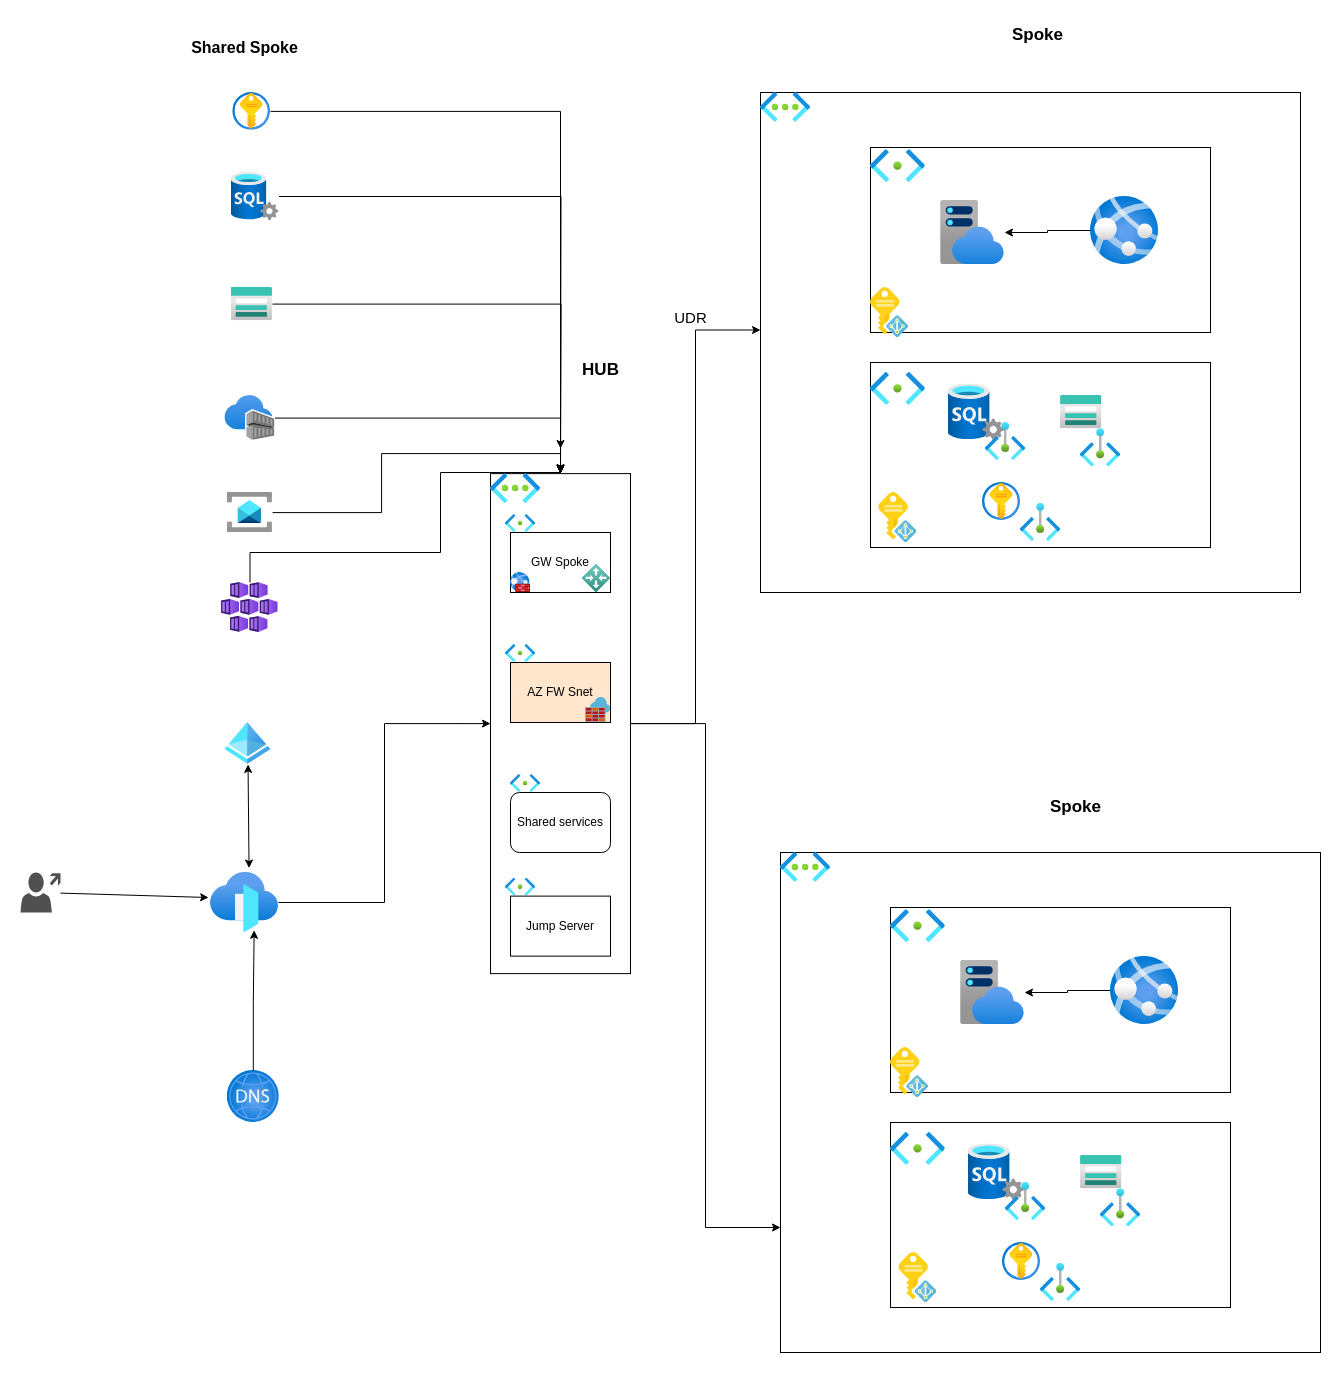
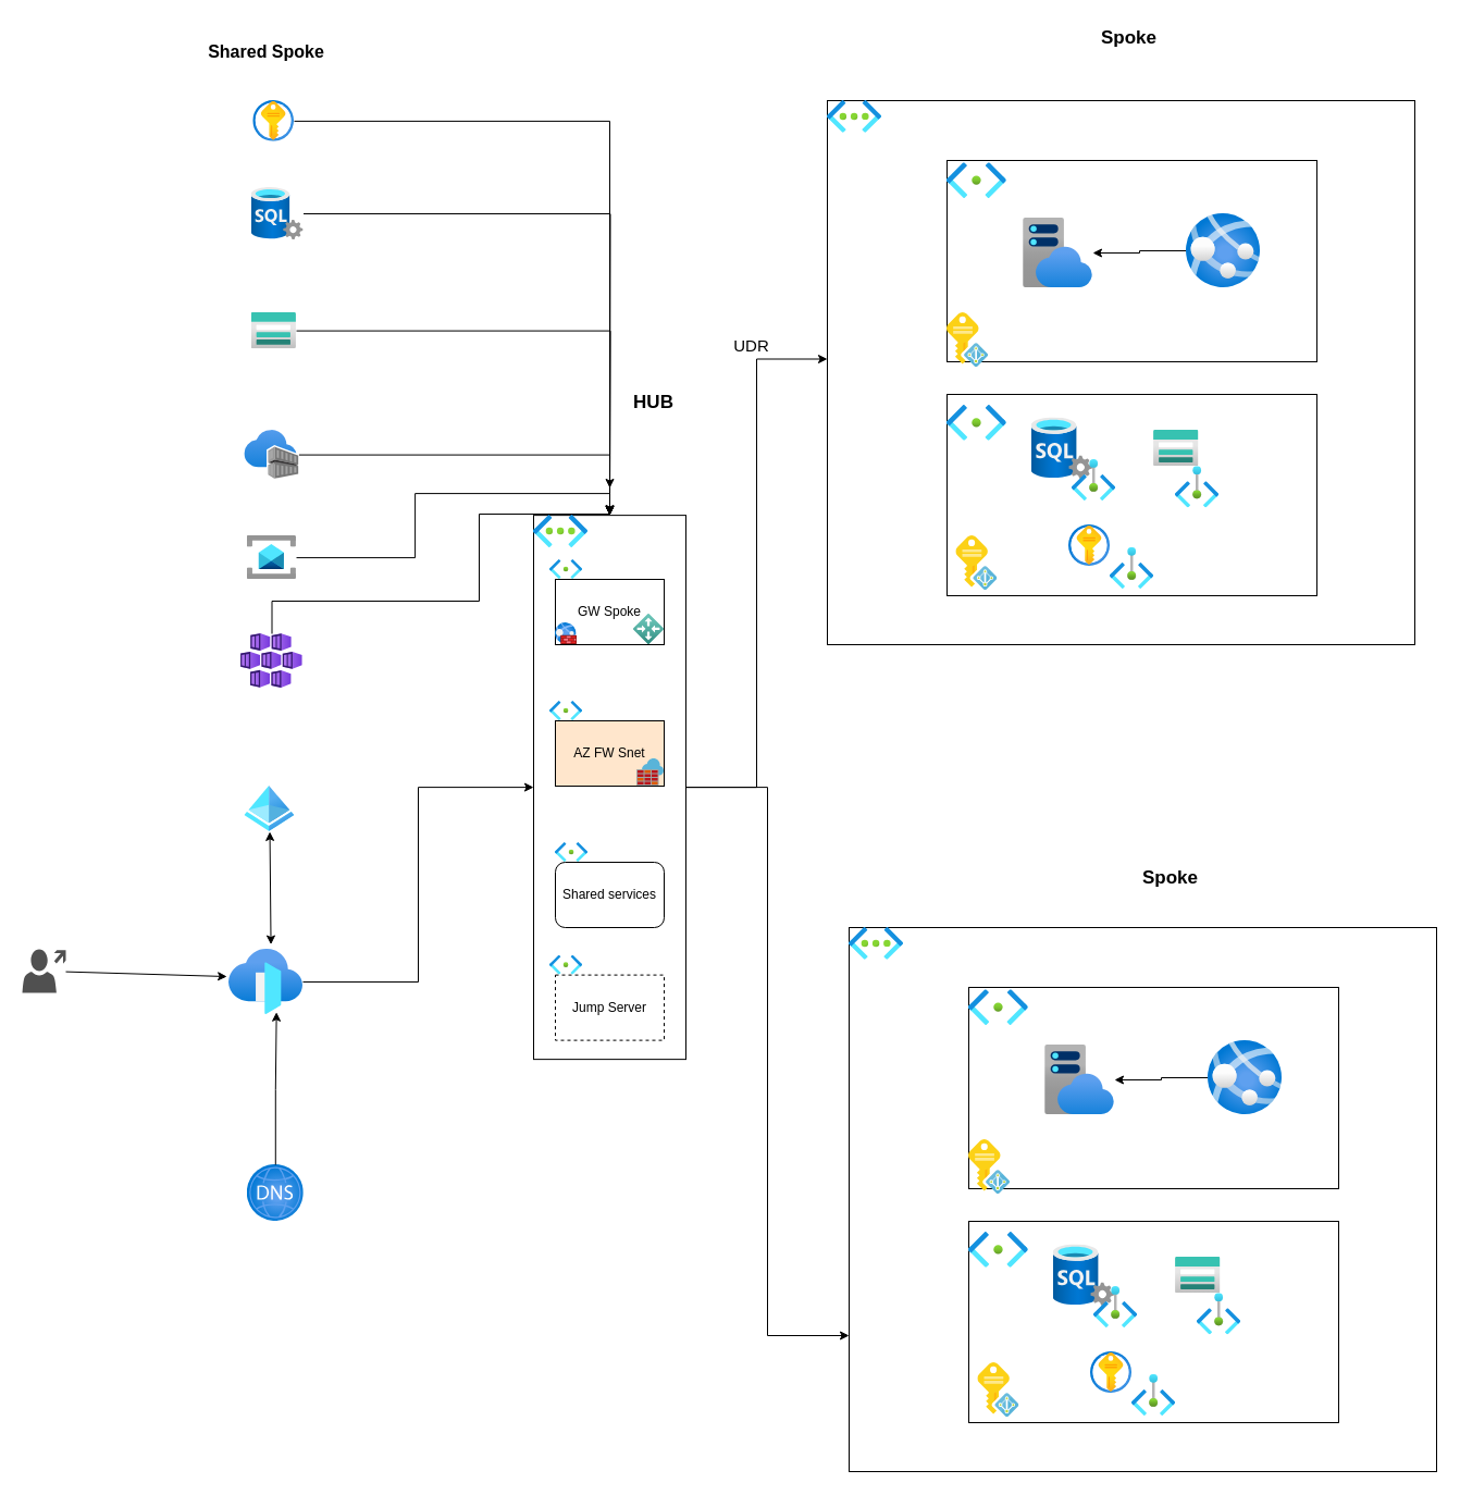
  <mxCell id="0" />
  <mxCell id="1" parent="0" />
  <mxCell id="2" style="edgeStyle=orthogonalEdgeStyle;rounded=0;orthogonalLoop=1;jettySize=auto;html=1;entryX=0;entryY=0.75;entryDx=0;entryDy=0;" edge="1" parent="1" source="3" target="53"><mxGeometry relative="1" as="geometry" /></mxCell>
  <mxCell id="3" value="" style="rounded=0;whiteSpace=wrap;html=1;" vertex="1" parent="1"><mxGeometry x="490" y="473.12" width="140" height="500" as="geometry" /></mxCell>
  <mxCell id="4" value="GW Spoke" style="rounded=0;whiteSpace=wrap;html=1;" vertex="1" parent="1"><mxGeometry x="510" y="532" width="100" height="60" as="geometry" /></mxCell>
  <mxCell id="5" value="AZ FW Snet" style="rounded=0;whiteSpace=wrap;html=1;fillColor=#ffe6cc;" vertex="1" parent="1"><mxGeometry x="510" y="662" width="100" height="60" as="geometry" /></mxCell>
  <mxCell id="6" value="Shared services" style="whiteSpace=wrap;html=1;rounded=1;" vertex="1" parent="1"><mxGeometry x="510" y="792" width="100" height="60" as="geometry" /></mxCell>
  <mxCell id="7" value="" style="image;aspect=fixed;html=1;points=[];align=center;fontSize=12;image=img/lib/azure2/networking/Subnet.svg;" vertex="1" parent="1"><mxGeometry x="505" y="644.04" width="30" height="17.96" as="geometry" /></mxCell>
  <mxCell id="8" value="" style="image;aspect=fixed;html=1;points=[];align=center;fontSize=12;image=img/lib/azure2/networking/Subnet.svg;" vertex="1" parent="1"><mxGeometry x="510" y="774.04" width="30" height="17.96" as="geometry" /></mxCell>
  <mxCell id="9" value="" style="image;aspect=fixed;html=1;points=[];align=center;fontSize=12;image=img/lib/azure2/networking/Subnet.svg;" vertex="1" parent="1"><mxGeometry x="505" y="877.66" width="30" height="17.96" as="geometry" /></mxCell>
  <mxCell id="10" value="" style="image;aspect=fixed;html=1;points=[];align=center;fontSize=12;image=img/lib/azure2/networking/Virtual_Networks.svg;" vertex="1" parent="1"><mxGeometry x="490" y="473.12" width="50" height="29.85" as="geometry" /></mxCell>
  <mxCell id="11" style="edgeStyle=orthogonalEdgeStyle;rounded=0;orthogonalLoop=1;jettySize=auto;html=1;entryX=0.5;entryY=0;entryDx=0;entryDy=0;" edge="1" parent="1" source="12" target="3"><mxGeometry relative="1" as="geometry" /></mxCell>
  <mxCell id="12" value="" style="image;aspect=fixed;html=1;points=[];align=center;fontSize=12;image=img/lib/azure2/security/Key_Vaults.svg;" vertex="1" parent="1"><mxGeometry x="232.28" y="92" width="37.72" height="37.72" as="geometry" /></mxCell>
  <mxCell id="13" style="edgeStyle=orthogonalEdgeStyle;rounded=0;orthogonalLoop=1;jettySize=auto;html=1;" edge="1" parent="1" source="14"><mxGeometry relative="1" as="geometry"><mxPoint x="560" y="448" as="targetPoint" /></mxGeometry></mxCell>
  <mxCell id="14" value="" style="image;aspect=fixed;html=1;points=[];align=center;fontSize=12;image=img/lib/azure2/databases/SQL_Server.svg;" vertex="1" parent="1"><mxGeometry x="230.53" y="172" width="48" height="48" as="geometry" /></mxCell>
  <mxCell id="15" style="edgeStyle=orthogonalEdgeStyle;rounded=0;orthogonalLoop=1;jettySize=auto;html=1;" edge="1" parent="1" source="16"><mxGeometry relative="1" as="geometry"><mxPoint x="560" y="472" as="targetPoint" /></mxGeometry></mxCell>
  <mxCell id="16" value="" style="image;aspect=fixed;html=1;points=[];align=center;fontSize=12;image=img/lib/azure2/storage/Storage_Accounts.svg;" vertex="1" parent="1"><mxGeometry x="230.53" y="287" width="41.5" height="33.2" as="geometry" /></mxCell>
  <mxCell id="17" style="edgeStyle=orthogonalEdgeStyle;rounded=0;orthogonalLoop=1;jettySize=auto;html=1;entryX=0.5;entryY=0;entryDx=0;entryDy=0;" edge="1" parent="1" source="18" target="3"><mxGeometry relative="1" as="geometry" /></mxCell>
  <mxCell id="18" value="" style="image;aspect=fixed;html=1;points=[];align=center;fontSize=12;image=img/lib/azure2/integration/Service_Bus.svg;" vertex="1" parent="1"><mxGeometry x="226.78" y="492.07" width="45.25" height="39.93" as="geometry" /></mxCell>
  <mxCell id="19" value="" style="image;aspect=fixed;html=1;points=[];align=center;fontSize=12;image=img/lib/azure2/other/Local_Network_Gateways.svg;" vertex="1" parent="1"><mxGeometry x="582" y="564" width="28" height="28" as="geometry" /></mxCell>
  <mxCell id="20" value="" style="image;sketch=0;aspect=fixed;html=1;points=[];align=center;fontSize=12;image=img/lib/mscae/Azure_Firewall.svg;" vertex="1" parent="1"><mxGeometry x="585" y="697" width="25" height="25" as="geometry" /></mxCell>
  <mxCell id="21" value="" style="image;aspect=fixed;html=1;points=[];align=center;fontSize=12;image=img/lib/azure2/identity/Azure_Active_Directory.svg;" vertex="1" parent="1"><mxGeometry x="224.4" y="722" width="45.87" height="41.93" as="geometry" /></mxCell>
  <mxCell id="22" value="" style="image;aspect=fixed;html=1;points=[];align=center;fontSize=12;image=img/lib/azure2/networking/Web_Application_Firewall_Policies_WAF.svg;" vertex="1" parent="1"><mxGeometry x="510" y="572" width="20" height="20" as="geometry" /></mxCell>
  <mxCell id="23" value="" style="sketch=0;pointerEvents=1;shadow=0;dashed=0;html=1;strokeColor=none;fillColor=#505050;labelPosition=center;verticalLabelPosition=bottom;verticalAlign=top;outlineConnect=0;align=center;shape=mxgraph.office.users.user_external;" vertex="1" parent="1"><mxGeometry x="20" y="872" width="40" height="40" as="geometry" /></mxCell>
  <mxCell id="24" value="" style="endArrow=classic;startArrow=classic;html=1;rounded=0;entryX=0.567;entryY=-0.074;entryDx=0;entryDy=0;entryPerimeter=0;" edge="1" parent="1" source="21" target="52"><mxGeometry width="50" height="50" relative="1" as="geometry"><mxPoint x="260" y="352" as="sourcePoint" /><mxPoint x="490" y="342" as="targetPoint" /></mxGeometry></mxCell>
- <mxCell id="25" value="Jump Server" style="rounded=0;whiteSpace=wrap;html=1;" vertex="1" parent="1"><mxGeometry x="510" y="895.62" width="100" height="60" as="geometry" /></mxCell>
+ <mxCell id="25" value="Jump Server" style="rounded=0;whiteSpace=wrap;html=1;dashed=1;" vertex="1" parent="1"><mxGeometry x="510" y="895.62" width="100" height="60" as="geometry" /></mxCell>
  <mxCell id="26" value="" style="image;aspect=fixed;html=1;points=[];align=center;fontSize=12;image=img/lib/azure2/networking/Subnet.svg;" vertex="1" parent="1"><mxGeometry x="505" y="514.04" width="30" height="17.96" as="geometry" /></mxCell>
  <mxCell id="27" value="" style="endArrow=classic;html=1;rounded=0;entryX=-0.028;entryY=0.417;entryDx=0;entryDy=0;entryPerimeter=0;" edge="1" parent="1" source="23" target="52"><mxGeometry width="50" height="50" relative="1" as="geometry"><mxPoint x="430" y="312" as="sourcePoint" /><mxPoint x="490" y="342" as="targetPoint" /></mxGeometry></mxCell>
  <mxCell id="28" value="" style="rounded=0;whiteSpace=wrap;html=1;" vertex="1" parent="1"><mxGeometry x="760" y="92" width="540" height="500" as="geometry" /></mxCell>
  <mxCell id="29" style="edgeStyle=orthogonalEdgeStyle;rounded=0;orthogonalLoop=1;jettySize=auto;html=1;entryX=0.5;entryY=0;entryDx=0;entryDy=0;" edge="1" parent="1" source="30" target="3"><mxGeometry relative="1" as="geometry" /></mxCell>
  <mxCell id="30" value="" style="image;aspect=fixed;html=1;points=[];align=center;fontSize=12;image=img/lib/azure2/containers/Container_Registries.svg;" vertex="1" parent="1"><mxGeometry x="224.4" y="395.11" width="50" height="44.85" as="geometry" /></mxCell>
  <mxCell id="31" value="" style="image;aspect=fixed;html=1;points=[];align=center;fontSize=12;image=img/lib/azure2/networking/Virtual_Networks.svg;" vertex="1" parent="1"><mxGeometry x="760" y="92" width="50" height="29.85" as="geometry" /></mxCell>
  <mxCell id="32" value="" style="rounded=0;whiteSpace=wrap;html=1;" vertex="1" parent="1"><mxGeometry x="870" y="147" width="340" height="185" as="geometry" /></mxCell>
  <mxCell id="33" value="" style="image;aspect=fixed;html=1;points=[];align=center;fontSize=12;image=img/lib/azure2/networking/Subnet.svg;" vertex="1" parent="1"><mxGeometry x="870" y="149.24" width="54.71" height="32.76" as="geometry" /></mxCell>
  <mxCell id="34" value="" style="rounded=0;whiteSpace=wrap;html=1;" vertex="1" parent="1"><mxGeometry x="870" y="362" width="340" height="185" as="geometry" /></mxCell>
  <mxCell id="35" value="" style="image;aspect=fixed;html=1;points=[];align=center;fontSize=12;image=img/lib/azure2/networking/Subnet.svg;" vertex="1" parent="1"><mxGeometry x="870" y="372" width="54.71" height="32.76" as="geometry" /></mxCell>
  <mxCell id="36" value="" style="image;aspect=fixed;html=1;points=[];align=center;fontSize=12;image=img/lib/azure2/app_services/App_Service_Plans.svg;" vertex="1" parent="1"><mxGeometry x="940" y="200" width="64" height="64" as="geometry" /></mxCell>
  <mxCell id="37" style="edgeStyle=orthogonalEdgeStyle;rounded=0;orthogonalLoop=1;jettySize=auto;html=1;" edge="1" parent="1" source="38" target="36"><mxGeometry relative="1" as="geometry" /></mxCell>
  <mxCell id="38" value="" style="image;aspect=fixed;html=1;points=[];align=center;fontSize=12;image=img/lib/azure2/app_services/App_Services.svg;" vertex="1" parent="1"><mxGeometry x="1090" y="196" width="68" height="68" as="geometry" /></mxCell>
  <mxCell id="39" value="UDR" style="text;html=1;align=center;verticalAlign=middle;resizable=0;points=[];autosize=1;strokeColor=none;fillColor=none;fontSize=15;" vertex="1" parent="1"><mxGeometry x="660" y="302" width="60" height="30" as="geometry" /></mxCell>
  <mxCell id="40" value="&lt;font style=&quot;font-size: 17px;&quot;&gt;&lt;b&gt;Spoke&lt;/b&gt;&lt;/font&gt;" style="text;html=1;align=center;verticalAlign=middle;resizable=0;points=[];autosize=1;strokeColor=none;fillColor=none;" vertex="1" parent="1"><mxGeometry x="1002" y="20" width="70" height="30" as="geometry" /></mxCell>
  <mxCell id="41" value="" style="image;aspect=fixed;html=1;points=[];align=center;fontSize=12;image=img/lib/azure2/databases/SQL_Server.svg;" vertex="1" parent="1"><mxGeometry x="947.5" y="383.46" width="56.5" height="56.5" as="geometry" /></mxCell>
  <mxCell id="42" value="" style="image;aspect=fixed;html=1;points=[];align=center;fontSize=12;image=img/lib/azure2/other/Private_Endpoints.svg;" vertex="1" parent="1"><mxGeometry x="985" y="422" width="40" height="38.05" as="geometry" /></mxCell>
  <mxCell id="43" value="" style="image;aspect=fixed;html=1;points=[];align=center;fontSize=12;image=img/lib/azure2/storage/Storage_Accounts.svg;" vertex="1" parent="1"><mxGeometry x="1060" y="395.11" width="41.5" height="33.2" as="geometry" /></mxCell>
  <mxCell id="44" value="" style="image;aspect=fixed;html=1;points=[];align=center;fontSize=12;image=img/lib/azure2/other/Private_Endpoints.svg;" vertex="1" parent="1"><mxGeometry x="1080" y="428.31" width="40" height="38.05" as="geometry" /></mxCell>
  <mxCell id="45" value="" style="image;aspect=fixed;html=1;points=[];align=center;fontSize=12;image=img/lib/azure2/other/Private_Endpoints.svg;" vertex="1" parent="1"><mxGeometry x="1020" y="502.97" width="40" height="38.05" as="geometry" /></mxCell>
  <mxCell id="46" value="" style="image;aspect=fixed;html=1;points=[];align=center;fontSize=12;image=img/lib/azure2/security/Key_Vaults.svg;" vertex="1" parent="1"><mxGeometry x="982" y="481.98" width="38" height="38" as="geometry" /></mxCell>
  <mxCell id="47" value="" style="image;sketch=0;aspect=fixed;html=1;points=[];align=center;fontSize=12;image=img/lib/mscae/Managed_Identities.svg;" vertex="1" parent="1"><mxGeometry x="878.36" y="492" width="38" height="50" as="geometry" /></mxCell>
  <mxCell id="48" value="" style="image;sketch=0;aspect=fixed;html=1;points=[];align=center;fontSize=12;image=img/lib/mscae/Managed_Identities.svg;" vertex="1" parent="1"><mxGeometry x="870" y="287" width="38" height="50" as="geometry" /></mxCell>
  <mxCell id="49" style="edgeStyle=orthogonalEdgeStyle;rounded=0;orthogonalLoop=1;jettySize=auto;html=1;entryX=0.5;entryY=0;entryDx=0;entryDy=0;" edge="1" parent="1" source="50" target="3"><mxGeometry relative="1" as="geometry"><mxPoint x="560.4" y="497" as="targetPoint" /><Array as="points"><mxPoint x="249" y="552" /><mxPoint x="440" y="552" /><mxPoint x="440" y="472" /></Array></mxGeometry></mxCell>
  <mxCell id="50" value="" style="image;aspect=fixed;html=1;points=[];align=center;fontSize=12;image=img/lib/azure2/containers/Kubernetes_Services.svg;" vertex="1" parent="1"><mxGeometry x="221.07" y="582" width="56.67" height="50" as="geometry" /></mxCell>
  <mxCell id="51" style="edgeStyle=orthogonalEdgeStyle;rounded=0;orthogonalLoop=1;jettySize=auto;html=1;entryX=0;entryY=0.5;entryDx=0;entryDy=0;" edge="1" parent="1" source="52" target="3"><mxGeometry relative="1" as="geometry" /></mxCell>
  <mxCell id="52" value="" style="image;aspect=fixed;html=1;points=[];align=center;fontSize=12;image=img/lib/azure2/networking/Front_Doors.svg;" vertex="1" parent="1"><mxGeometry x="210" y="872" width="68" height="60" as="geometry" /></mxCell>
  <mxCell id="53" value="" style="rounded=0;whiteSpace=wrap;html=1;" vertex="1" parent="1"><mxGeometry x="780" y="852" width="540" height="500" as="geometry" /></mxCell>
  <mxCell id="54" value="" style="image;aspect=fixed;html=1;points=[];align=center;fontSize=12;image=img/lib/azure2/networking/Virtual_Networks.svg;" vertex="1" parent="1"><mxGeometry x="780" y="852" width="50" height="29.85" as="geometry" /></mxCell>
  <mxCell id="55" value="" style="rounded=0;whiteSpace=wrap;html=1;" vertex="1" parent="1"><mxGeometry x="890" y="907" width="340" height="185" as="geometry" /></mxCell>
  <mxCell id="56" value="" style="image;aspect=fixed;html=1;points=[];align=center;fontSize=12;image=img/lib/azure2/networking/Subnet.svg;" vertex="1" parent="1"><mxGeometry x="890" y="909.24" width="54.71" height="32.76" as="geometry" /></mxCell>
  <mxCell id="57" value="" style="rounded=0;whiteSpace=wrap;html=1;" vertex="1" parent="1"><mxGeometry x="890" y="1122" width="340" height="185" as="geometry" /></mxCell>
  <mxCell id="58" value="" style="image;aspect=fixed;html=1;points=[];align=center;fontSize=12;image=img/lib/azure2/networking/Subnet.svg;" vertex="1" parent="1"><mxGeometry x="890" y="1132" width="54.71" height="32.76" as="geometry" /></mxCell>
  <mxCell id="59" value="" style="image;aspect=fixed;html=1;points=[];align=center;fontSize=12;image=img/lib/azure2/app_services/App_Service_Plans.svg;" vertex="1" parent="1"><mxGeometry x="960" y="960" width="64" height="64" as="geometry" /></mxCell>
  <mxCell id="60" style="edgeStyle=orthogonalEdgeStyle;rounded=0;orthogonalLoop=1;jettySize=auto;html=1;" edge="1" parent="1" source="61" target="59"><mxGeometry relative="1" as="geometry" /></mxCell>
  <mxCell id="61" value="" style="image;aspect=fixed;html=1;points=[];align=center;fontSize=12;image=img/lib/azure2/app_services/App_Services.svg;" vertex="1" parent="1"><mxGeometry x="1110" y="956" width="68" height="68" as="geometry" /></mxCell>
  <mxCell id="62" value="" style="image;aspect=fixed;html=1;points=[];align=center;fontSize=12;image=img/lib/azure2/databases/SQL_Server.svg;" vertex="1" parent="1"><mxGeometry x="967.5" y="1143.46" width="56.5" height="56.5" as="geometry" /></mxCell>
  <mxCell id="63" value="" style="image;aspect=fixed;html=1;points=[];align=center;fontSize=12;image=img/lib/azure2/other/Private_Endpoints.svg;" vertex="1" parent="1"><mxGeometry x="1005" y="1182" width="40" height="38.05" as="geometry" /></mxCell>
  <mxCell id="64" value="" style="image;aspect=fixed;html=1;points=[];align=center;fontSize=12;image=img/lib/azure2/storage/Storage_Accounts.svg;" vertex="1" parent="1"><mxGeometry x="1080" y="1155.11" width="41.5" height="33.2" as="geometry" /></mxCell>
  <mxCell id="65" value="" style="image;aspect=fixed;html=1;points=[];align=center;fontSize=12;image=img/lib/azure2/other/Private_Endpoints.svg;" vertex="1" parent="1"><mxGeometry x="1100" y="1188.31" width="40" height="38.05" as="geometry" /></mxCell>
  <mxCell id="66" value="" style="image;aspect=fixed;html=1;points=[];align=center;fontSize=12;image=img/lib/azure2/other/Private_Endpoints.svg;" vertex="1" parent="1"><mxGeometry x="1040" y="1262.97" width="40" height="38.05" as="geometry" /></mxCell>
  <mxCell id="67" value="" style="image;aspect=fixed;html=1;points=[];align=center;fontSize=12;image=img/lib/azure2/security/Key_Vaults.svg;" vertex="1" parent="1"><mxGeometry x="1002" y="1241.98" width="38" height="38" as="geometry" /></mxCell>
  <mxCell id="68" value="" style="image;sketch=0;aspect=fixed;html=1;points=[];align=center;fontSize=12;image=img/lib/mscae/Managed_Identities.svg;" vertex="1" parent="1"><mxGeometry x="898.36" y="1252" width="38" height="50" as="geometry" /></mxCell>
  <mxCell id="69" value="" style="image;sketch=0;aspect=fixed;html=1;points=[];align=center;fontSize=12;image=img/lib/mscae/Managed_Identities.svg;" vertex="1" parent="1"><mxGeometry x="890" y="1047" width="38" height="50" as="geometry" /></mxCell>
  <mxCell id="70" value="&lt;font size=&quot;1&quot; style=&quot;&quot;&gt;&lt;b style=&quot;font-size: 17px;&quot;&gt;HUB&lt;/b&gt;&lt;/font&gt;" style="text;html=1;align=center;verticalAlign=middle;resizable=0;points=[];autosize=1;strokeColor=none;fillColor=none;" vertex="1" parent="1"><mxGeometry x="570" y="354.76" width="60" height="30" as="geometry" /></mxCell>
  <mxCell id="71" value="&lt;font style=&quot;font-size: 17px;&quot;&gt;&lt;b&gt;Spoke&lt;/b&gt;&lt;/font&gt;" style="text;html=1;align=center;verticalAlign=middle;resizable=0;points=[];autosize=1;strokeColor=none;fillColor=none;" vertex="1" parent="1"><mxGeometry x="1040" y="792" width="70" height="30" as="geometry" /></mxCell>
  <mxCell id="72" style="edgeStyle=orthogonalEdgeStyle;rounded=0;orthogonalLoop=1;jettySize=auto;html=1;entryX=0;entryY=0.475;entryDx=0;entryDy=0;entryPerimeter=0;" edge="1" parent="1" source="3" target="28"><mxGeometry relative="1" as="geometry" /></mxCell>
  <mxCell id="73" value="&lt;font style=&quot;font-size: 16px;&quot;&gt;&lt;b&gt;Shared Spoke&lt;/b&gt;&lt;/font&gt;" style="text;html=1;align=center;verticalAlign=middle;resizable=0;points=[];autosize=1;strokeColor=none;fillColor=none;" vertex="1" parent="1"><mxGeometry x="164" y="32" width="160" height="30" as="geometry" /></mxCell>
  <mxCell id="74" value="" style="image;aspect=fixed;html=1;points=[];align=center;fontSize=12;image=img/lib/azure2/networking/DNS_Zones.svg;" vertex="1" parent="1"><mxGeometry x="226.78" y="1070" width="52" height="52" as="geometry" /></mxCell>
  <mxCell id="75" style="edgeStyle=orthogonalEdgeStyle;rounded=0;orthogonalLoop=1;jettySize=auto;html=1;entryX=0.642;entryY=0.963;entryDx=0;entryDy=0;entryPerimeter=0;" edge="1" parent="1" source="74" target="52"><mxGeometry relative="1" as="geometry" /></mxCell>
